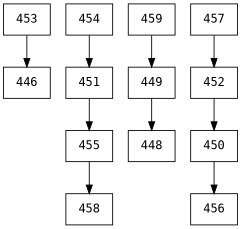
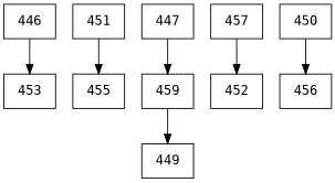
  digraph {
    fontname="DejaVu Sans Mono"
    node [fontname="DejaVu Sans Mono" shape=record]
    edge [fontname="DejaVu Sans Mono"]
    n1 [label="{446}"]
    n2 [label="{453}"]
-   n3 [label="{454}"]
    n4 [label="{451}"]
    n5 [label="{455}"]
-   n6 [label="{458}"]
+   n7 [label="{447}"]
    n8 [label="{459}"]
    n9 [label="{449}"]
-   n10 [label="{448}"]
    n11 [label="{457}"]
    n12 [label="{452}"]
    n13 [label="{450}"]
    n14 [label="{456}"]
-   n2 -> n1
-   n3 -> n4
+   n1 -> n2
    n4 -> n5
-   n5 -> n6
+   n7 -> n8
    n8 -> n9
-   n9 -> n10
    n11 -> n12
-   n12 -> n13
    n13 -> n14
  }
